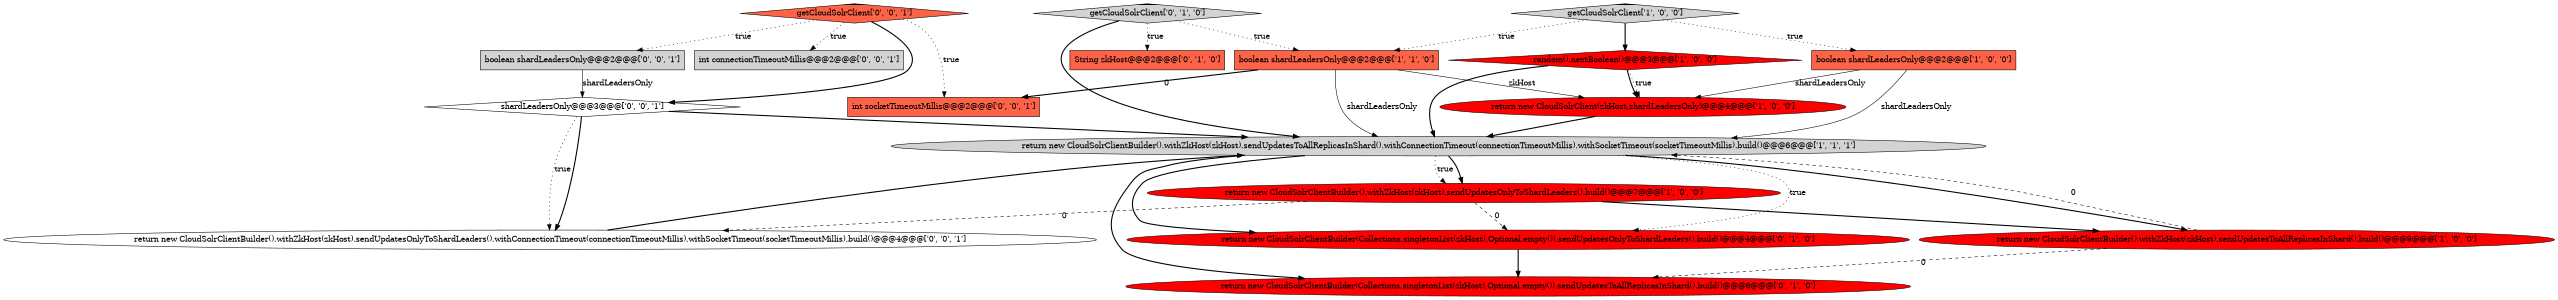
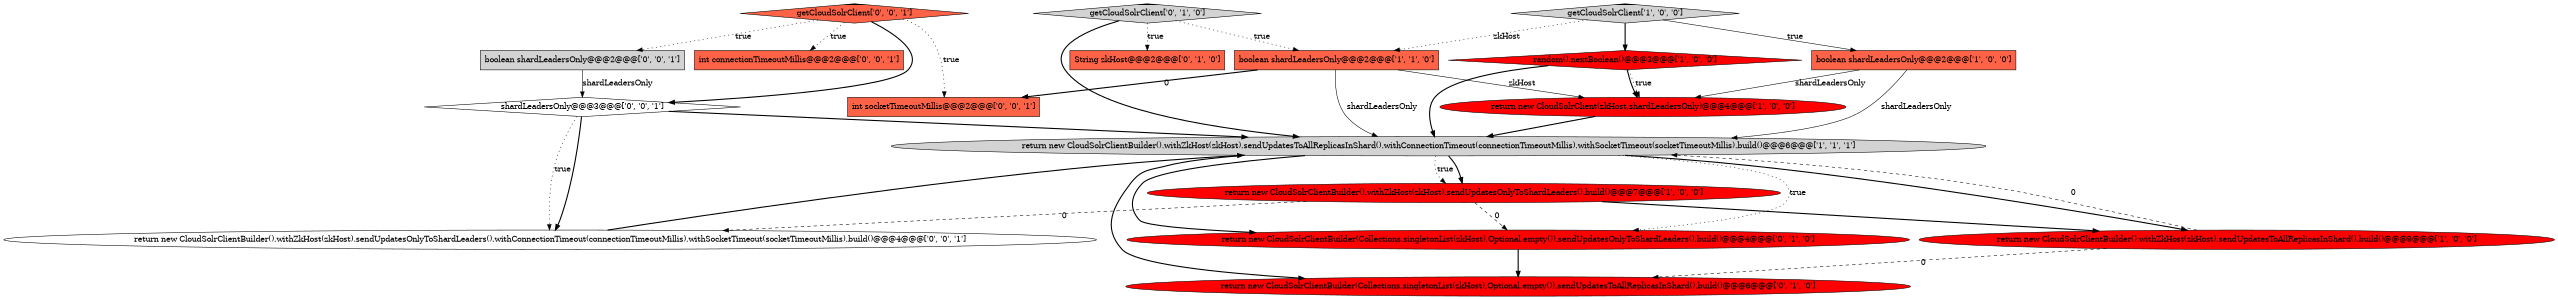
  digraph {
    node [fillcolor=red shape=ellipse style=filled]
    edge [style=bold]
    n1 [fillcolor=lightgray label="return new CloudSolrClientBuilder().withZkHost(zkHost).sendUpdatesToAllReplicasInShard().withConnectionTimeout(connectionTimeoutMillis).withSocketTimeout(socketTimeoutMillis).build()@@@6@@@['1', '1', '1']"]
    n2 [label="return new CloudSolrClientBuilder().withZkHost(zkHost).sendUpdatesToAllReplicasInShard().build()@@@9@@@['1', '0', '0']"]
    n3 [label="return new CloudSolrClientBuilder(Collections.singletonList(zkHost),Optional.empty()).sendUpdatesOnlyToShardLeaders().build()@@@4@@@['0', '1', '0']"]
    n4 [label="return new CloudSolrClientBuilder(Collections.singletonList(zkHost),Optional.empty()).sendUpdatesToAllReplicasInShard().build()@@@6@@@['0', '1', '0']"]
    n5 [label="return new CloudSolrClientBuilder().withZkHost(zkHost).sendUpdatesOnlyToShardLeaders().build()@@@7@@@['1', '0', '0']"]
    n6 [fillcolor=white label="return new CloudSolrClientBuilder().withZkHost(zkHost).sendUpdatesOnlyToShardLeaders().withConnectionTimeout(connectionTimeoutMillis).withSocketTimeout(socketTimeoutMillis).build()@@@4@@@['0', '0', '1']"]
    n7 [fillcolor=lightgray label="getCloudSolrClient['1', '0', '0']" shape=diamond]
    n8 [fillcolor=tomato label="boolean shardLeadersOnly@@@2@@@['1', '1', '0']" shape=box]
    n9 [label="random().nextBoolean()@@@3@@@['1', '0', '0']" shape=diamond]
    n10 [fillcolor=tomato label="boolean shardLeadersOnly@@@2@@@['1', '0', '0']" shape=box]
    n11 [fillcolor=tomato label="int socketTimeoutMillis@@@2@@@['0', '0', '1']" shape=box]
    n12 [label="return new CloudSolrClient(zkHost,shardLeadersOnly)@@@4@@@['1', '0', '0']"]
    n13 [fillcolor=lightgray label="getCloudSolrClient['0', '1', '0']" shape=diamond]
    n14 [fillcolor=tomato label="String zkHost@@@2@@@['0', '1', '0']" shape=box]
    n15 [fillcolor=lightgray label="boolean shardLeadersOnly@@@2@@@['0', '0', '1']" shape=box]
    n16 [fillcolor=white label="shardLeadersOnly@@@3@@@['0', '0', '1']" shape=diamond]
    n17 [fillcolor=tomato label="getCloudSolrClient['0', '0', '1']" shape=diamond]
-   n18 [fillcolor=lightgray label="int connectionTimeoutMillis@@@2@@@['0', '0', '1']" shape=box]
+   n18 [fillcolor=tomato label="int connectionTimeoutMillis@@@2@@@['0', '0', '1']" shape=box]
    n1 -> n2
    n1 -> n3
    n1 -> n3 [label=true style=dotted]
    n1 -> n4
    n1 -> n5
    n1 -> n5 [label=true style=dotted]
    n2 -> n1 [label=0 style=dashed]
    n2 -> n4 [label=0 style=dashed]
    n3 -> n4
    n5 -> n2
    n5 -> n3 [label=0 style=dashed]
    n5 -> n6 [label=0 style=dashed]
    n6 -> n1
-   n7 -> n8 [label=true style=dotted]
+   n7 -> n8 [label=zkHost style=dotted]
    n7 -> n9
-   n7 -> n10 [label=true style=dotted]
+   n7 -> n10 [label=true style=solid]
    n8 -> n1 [label=shardLeadersOnly style=solid]
    n8 -> n11 [label=0]
    n8 -> n12 [label=zkHost style=solid]
    n9 -> n1
    n9 -> n12
    n9 -> n12 [label=true style=dotted]
    n10 -> n1 [label=shardLeadersOnly style=solid]
    n10 -> n12 [label=shardLeadersOnly style=solid]
    n12 -> n1
    n13 -> n1
    n13 -> n8 [label=true style=dotted]
    n13 -> n14 [label=true style=dotted]
    n15 -> n16 [label=shardLeadersOnly style=solid]
    n16 -> n1
    n16 -> n6
    n16 -> n6 [label=true style=dotted]
    n17 -> n11 [label=true style=dotted]
    n17 -> n15 [label=true style=dotted]
    n17 -> n16
    n17 -> n18 [label=true style=dotted]
  }
